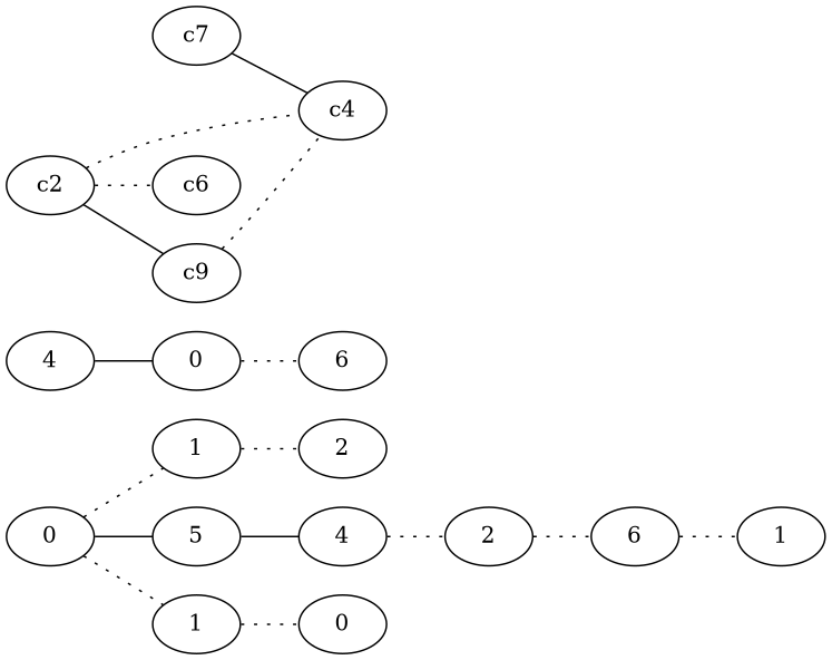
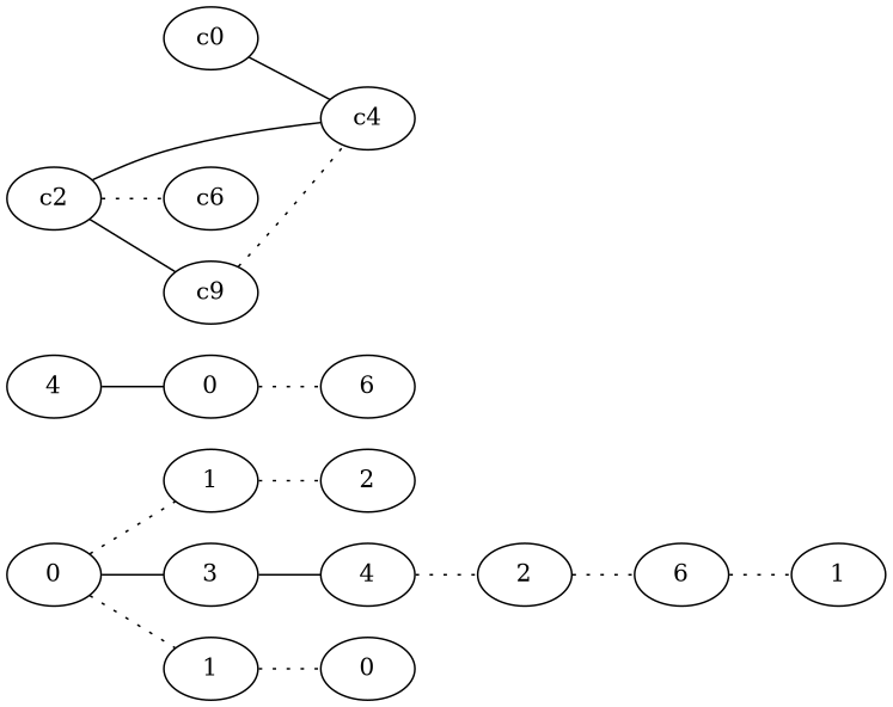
  graph {
    rankdir=LR
    edge [style=dotted]
    n1 [label=0]
    n2 [label=1]
-   n3 [label=5]
+   n3 [label=3]
    n4 [label=1]
    n5 [label=2]
    n6 [label=4]
    n7 [label=0]
    n8 [label=4]
    n9 [label=0]
    n10 [label=6]
    n11 [label=2]
    n12 [label=6]
    n13 [label=1]
-   c0 [label=c7]
+   c0
    c4
    c2
    c6
    n18 [label=c9]
    n1 -- n2
    n1 -- n3 [style=""]
    n1 -- n4
    n2 -- n5
    n3 -- n6 [style=""]
    n4 -- n7
    n6 -- n11
    n8 -- n9 [style=""]
    n9 -- n10
    n11 -- n12
    n12 -- n13
    c0 -- c4 [style=""]
-   c2 -- c4
+   c2 -- c4 [style=solid]
    c2 -- c6
    c2 -- n18 [style=""]
    n18 -- c4
  }
